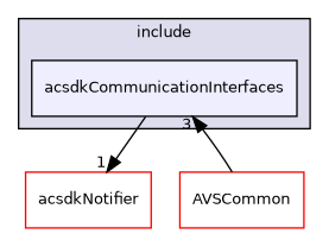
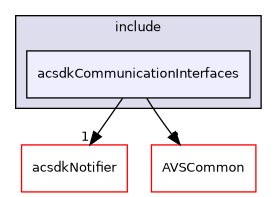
  digraph {
    compound=true
    node [fillcolor=white fontname=Helvetica fontsize=10 shape=box style=filled color=red]
    edge [labeldistance=1.5 labelfontname=Helvetica labelfontsize=10]
    n1 [fillcolor="#eeeeff" label=acsdkCommunicationInterfaces pencolor=black color=""]
    n2 [label=acsdkNotifier]
    n3 [label=AVSCommon]
    subgraph cluster_1 {
      bgcolor="#ddddee"
      fontname=Helvetica
      fontsize=10
      label=include
      pencolor=black
      n1
    }
    n1 -> n2 [headlabel=1]
-   n3 -> n1 [headlabel=3]
+   n1 -> n3 [headlabel=3]
  }
